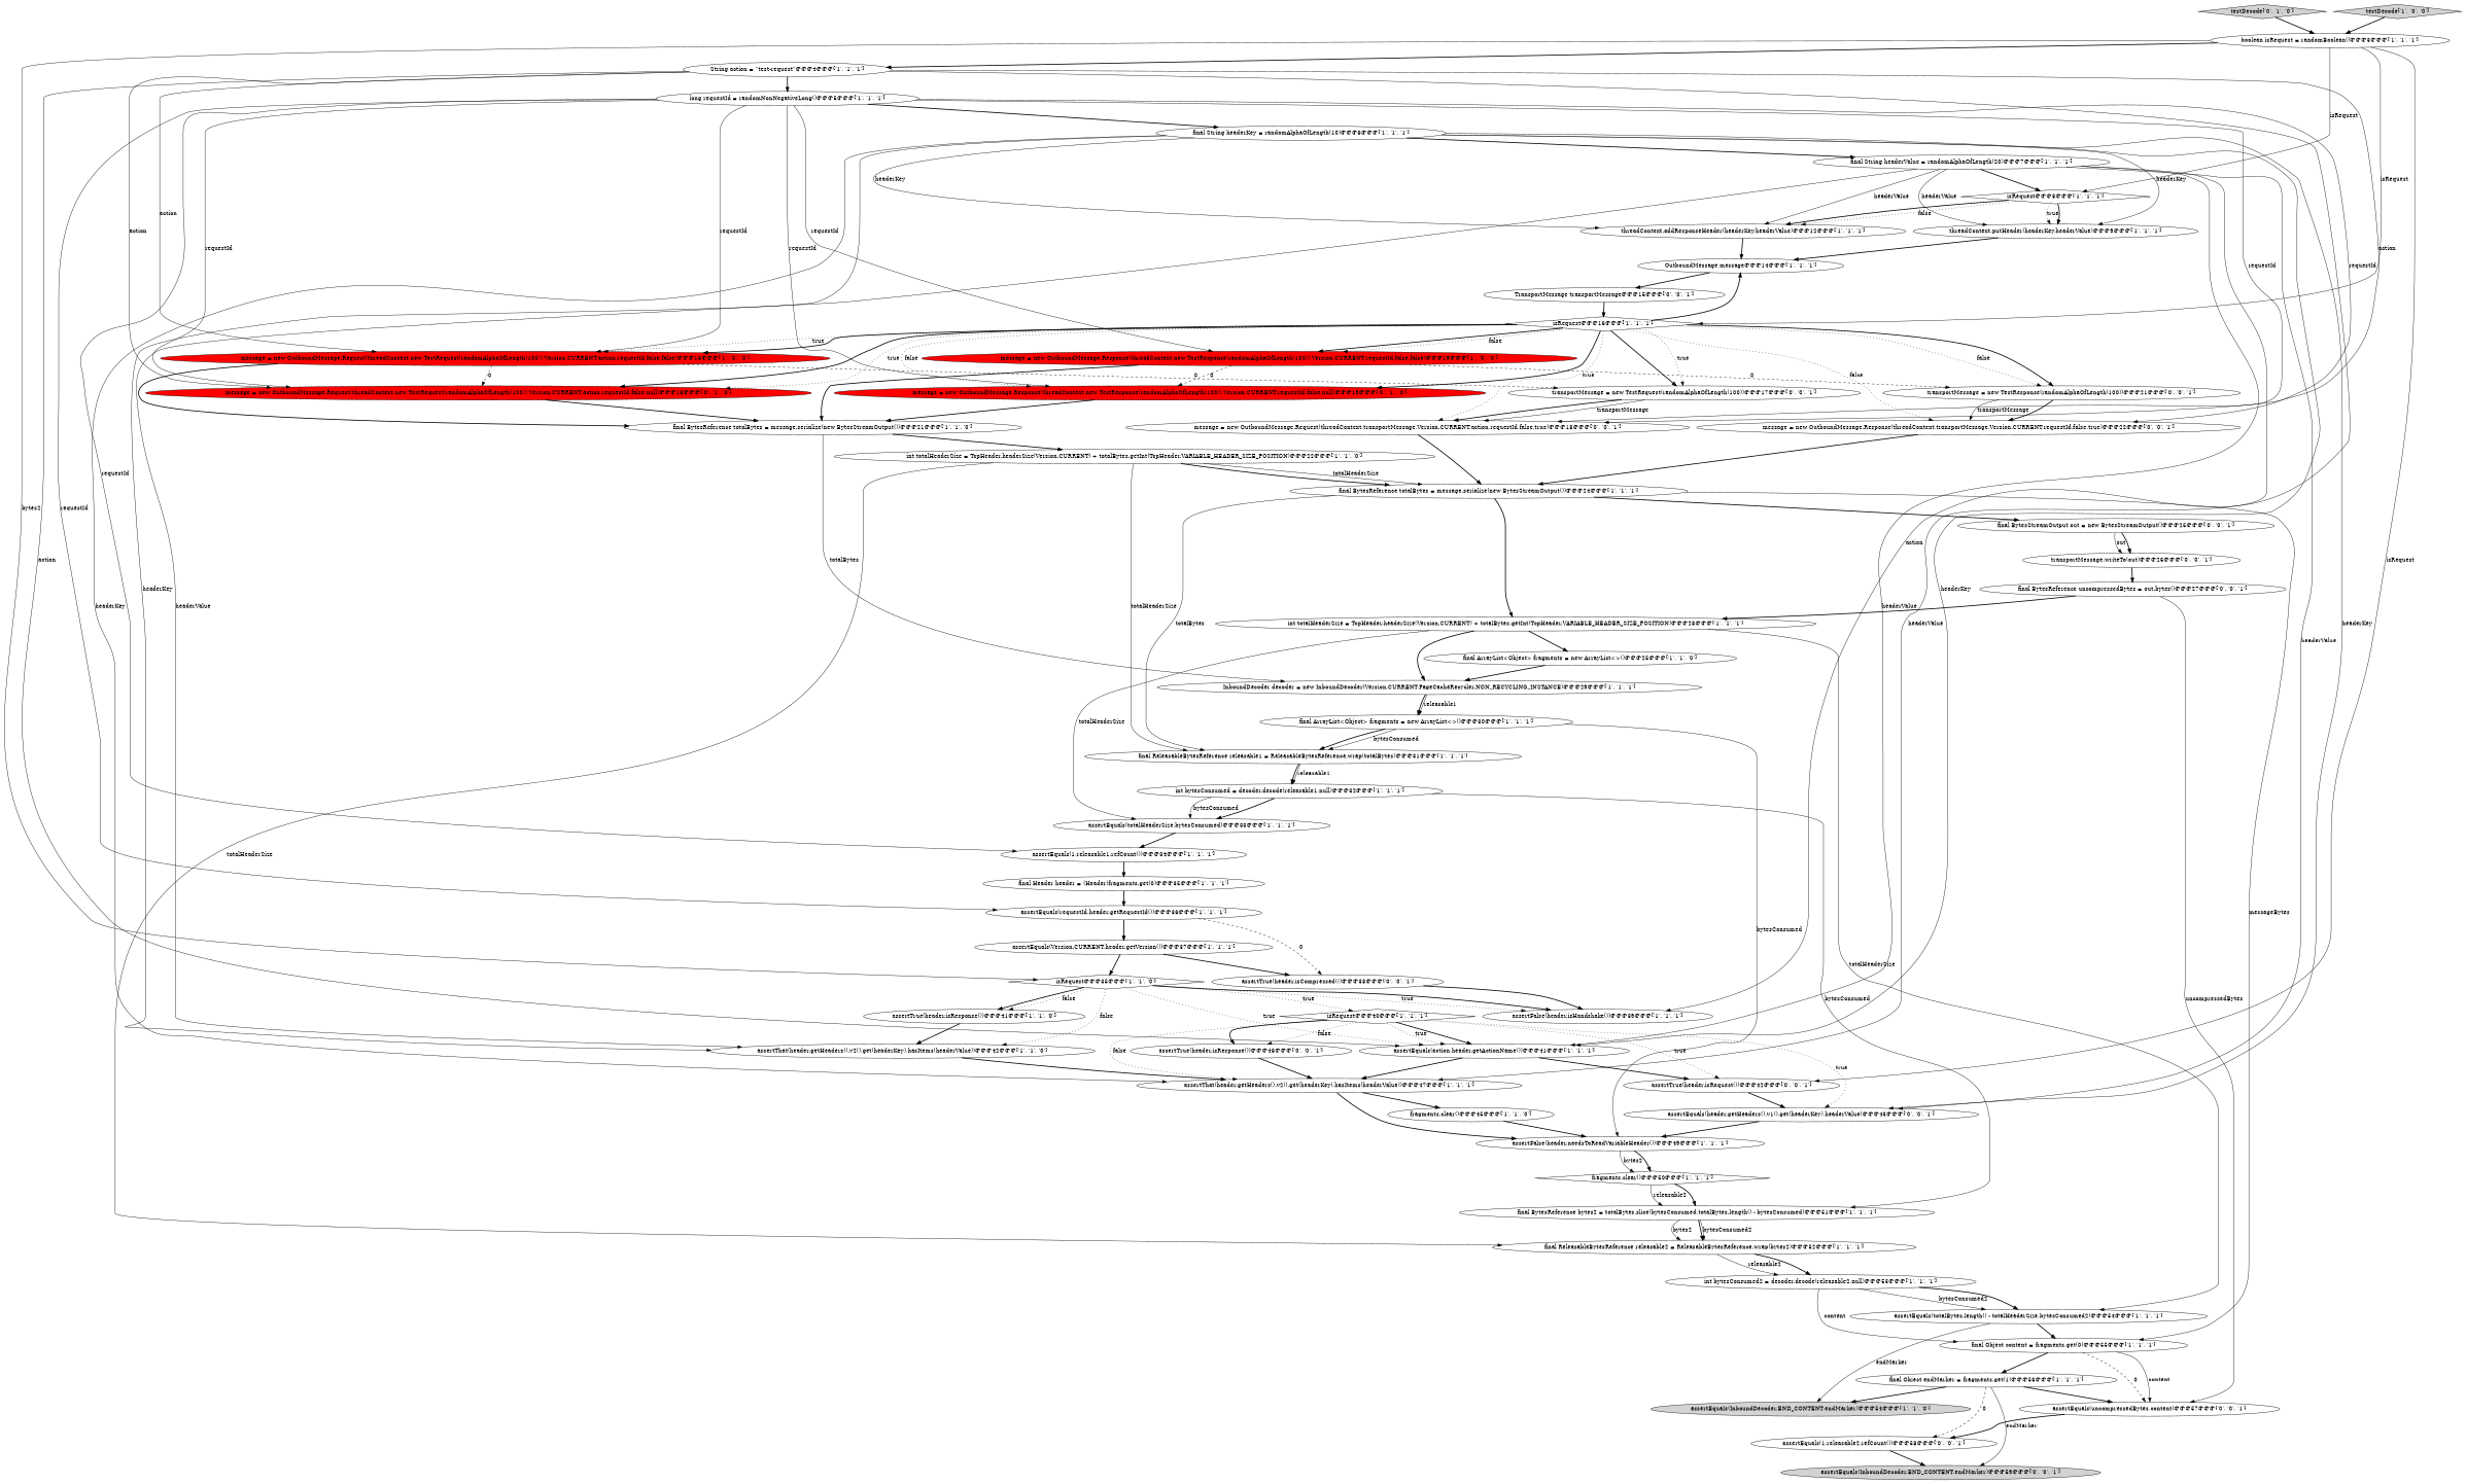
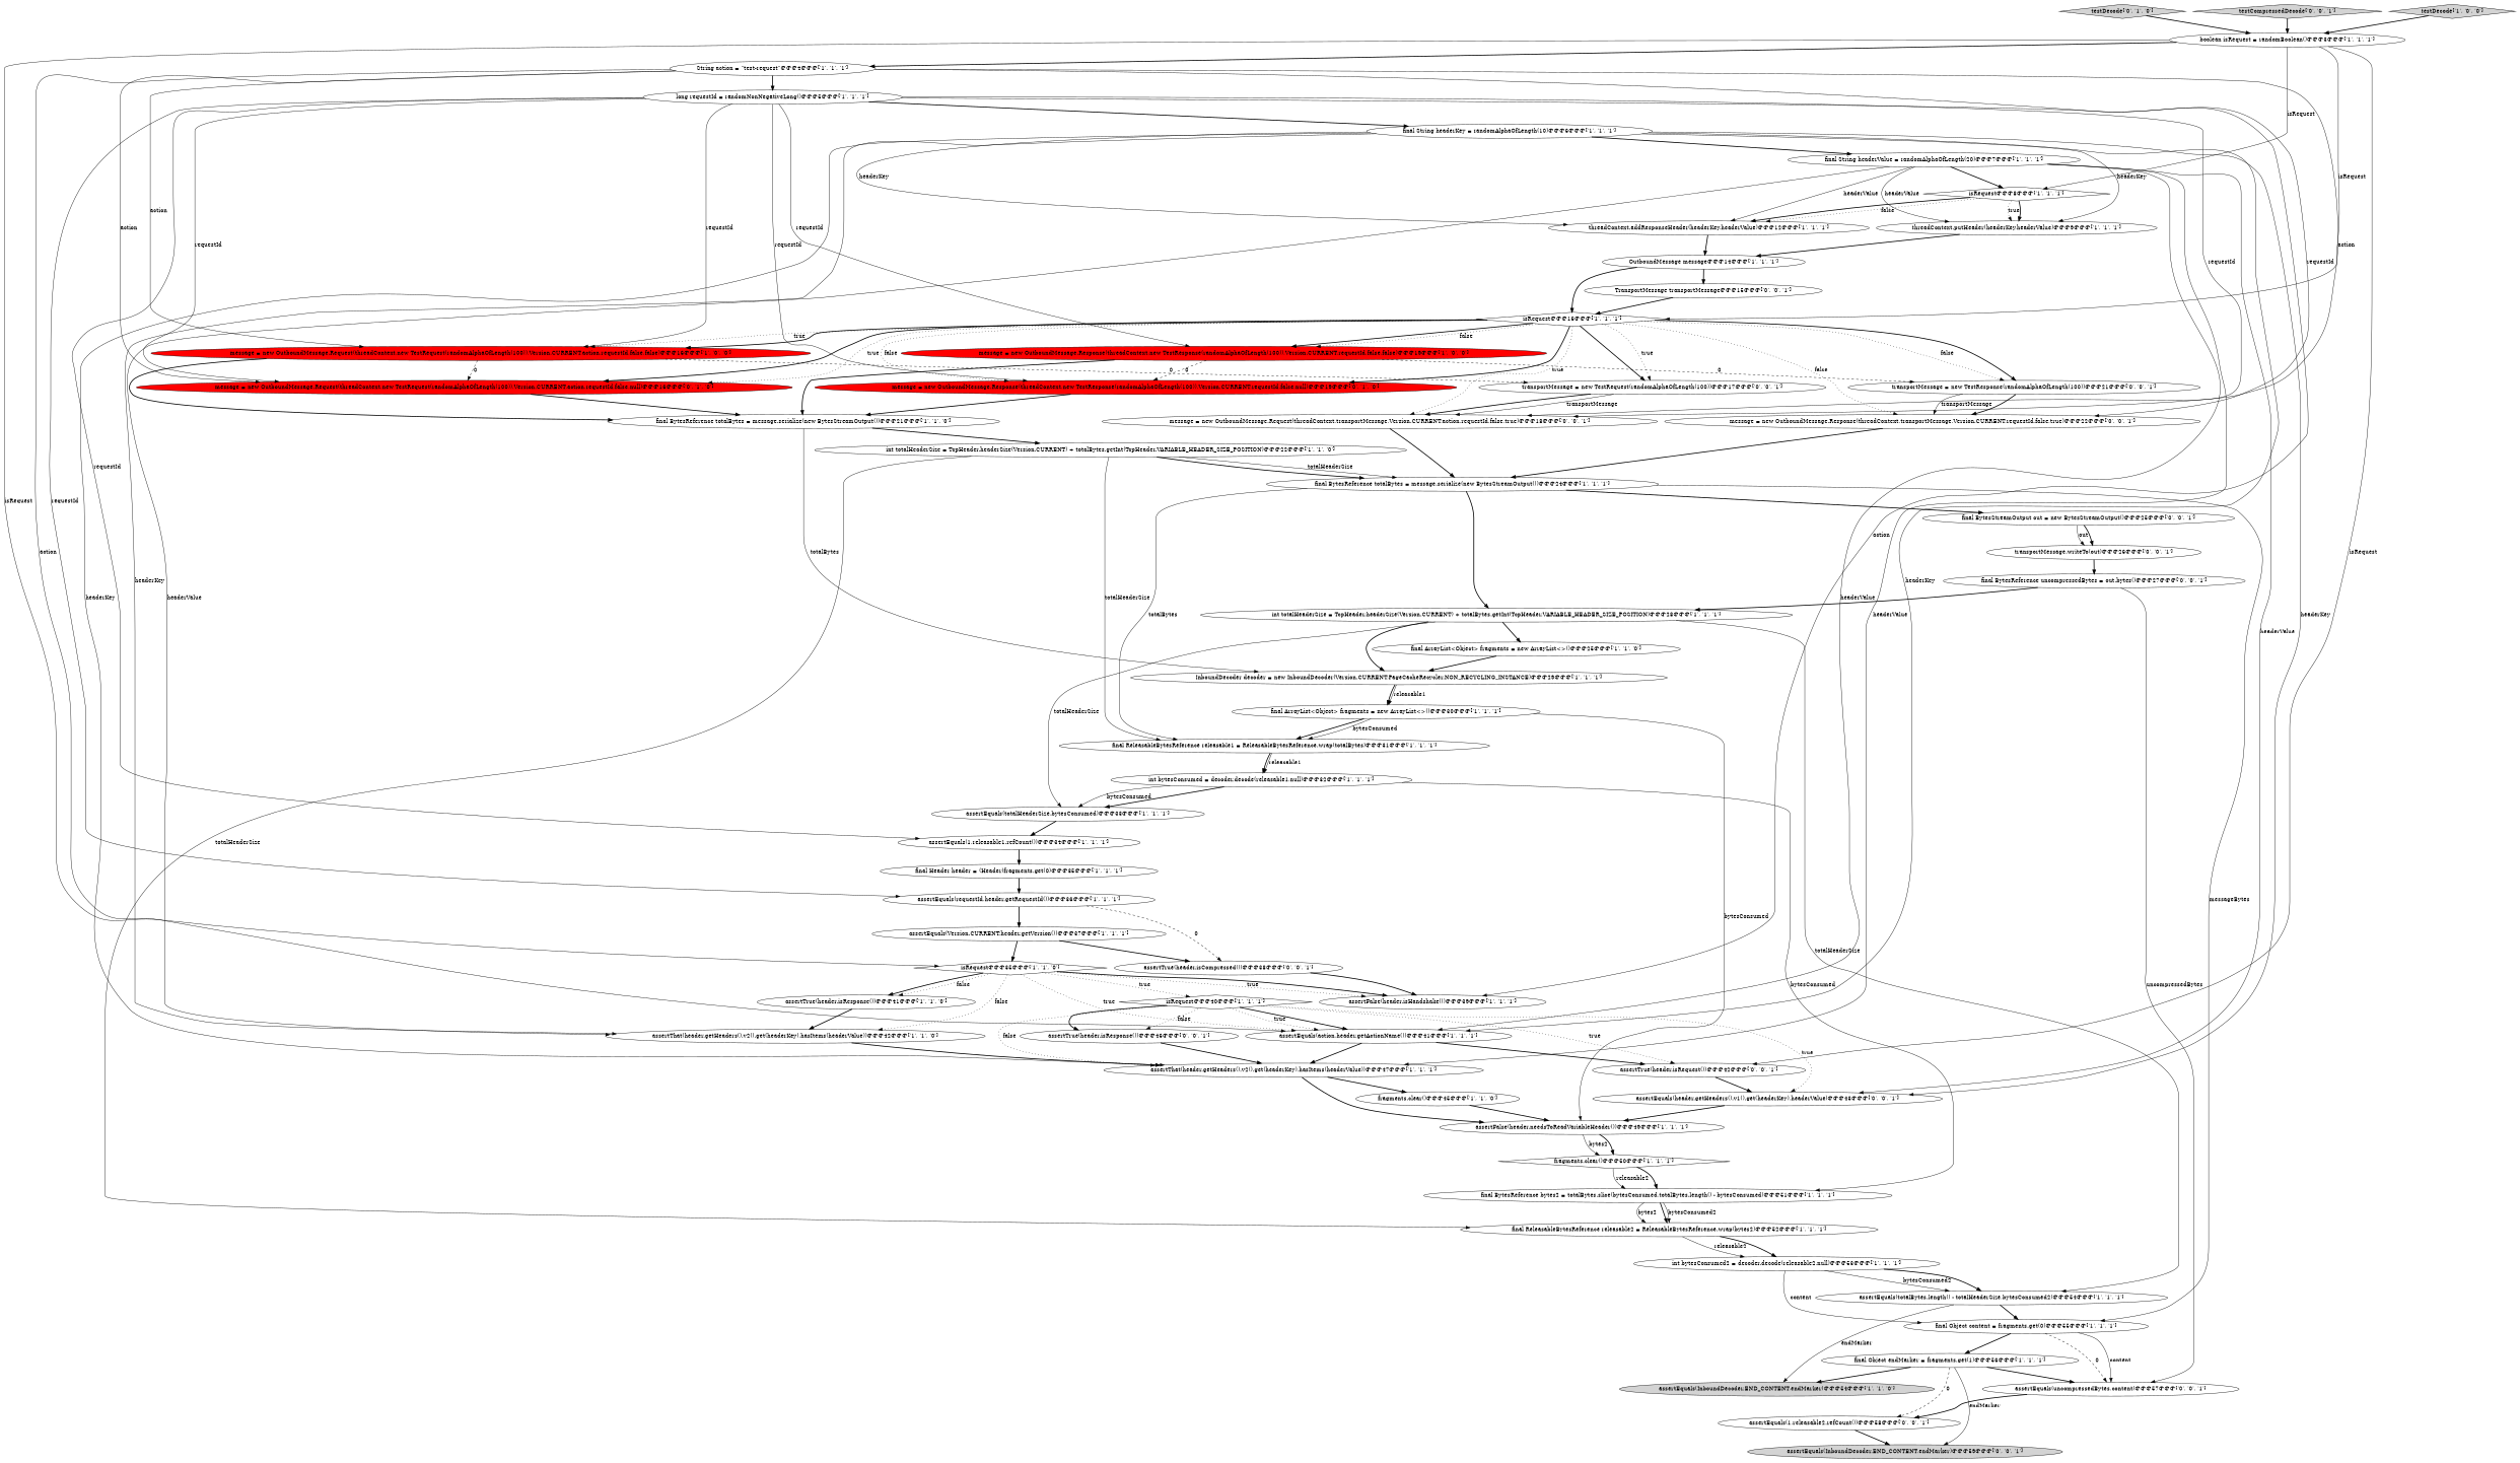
  digraph {
    node [fillcolor=white shape=ellipse style=filled]
    edge [style=bold]
    n1 [label="fragments.clear()@@@50@@@['1', '1', '1']" shape=diamond]
    n2 [label="final BytesReference bytes2 = totalBytes.slice(bytesConsumed,totalBytes.length() - bytesConsumed)@@@51@@@['1', '1', '1']"]
    n3 [label="final ReleasableBytesReference releasable2 = ReleasableBytesReference.wrap(bytes2)@@@52@@@['1', '1', '1']"]
    n4 [label="transportMessage.writeTo(out)@@@26@@@['0', '0', '1']"]
    n5 [label="final BytesReference uncompressedBytes = out.bytes()@@@27@@@['0', '0', '1']"]
    n6 [label="int totalHeaderSize = TcpHeader.headerSize(Version.CURRENT) + totalBytes.getInt(TcpHeader.VARIABLE_HEADER_SIZE_POSITION)@@@28@@@['1', '1', '1']"]
    n7 [label="assertEquals(uncompressedBytes,content)@@@57@@@['0', '0', '1']"]
    n8 [label="assertTrue(header.isCompressed())@@@38@@@['0', '0', '1']"]
    n9 [label="assertFalse(header.isHandshake())@@@39@@@['1', '1', '1']"]
    n10 [label="assertTrue(header.isRequest())@@@42@@@['0', '0', '1']"]
    n11 [label="assertEquals(header.getHeaders().v1().get(headerKey),headerValue)@@@43@@@['0', '0', '1']"]
    n12 [label="assertFalse(header.needsToReadVariableHeader())@@@49@@@['1', '1', '1']"]
    n13 [label="assertEquals(1,releasable1.refCount())@@@34@@@['1', '1', '1']"]
    n14 [label="final Header header = (Header)fragments.get(0)@@@35@@@['1', '1', '1']"]
    n15 [label="assertEquals(requestId,header.getRequestId())@@@36@@@['1', '1', '1']"]
    n16 [label="final String headerValue = randomAlphaOfLength(20)@@@7@@@['1', '1', '1']"]
    n17 [label="threadContext.addResponseHeader(headerKey,headerValue)@@@12@@@['1', '1', '1']"]
    n18 [label="assertThat(header.getHeaders().v2().get(headerKey),hasItems(headerValue))@@@47@@@['1', '1', '1']"]
    n19 [label="threadContext.putHeader(headerKey,headerValue)@@@9@@@['1', '1', '1']"]
    n20 [label="assertEquals(action,header.getActionName())@@@41@@@['1', '1', '1']"]
    n21 [label="isRequest@@@8@@@['1', '1', '1']" shape=diamond]
    n22 [label="assertThat(header.getHeaders().v2().get(headerKey),hasItems(headerValue))@@@42@@@['1', '1', '0']"]
    n23 [label="OutboundMessage message@@@14@@@['1', '1', '1']"]
    n24 [label="fragments.clear()@@@45@@@['1', '1', '0']"]
    n25 [label="message = new OutboundMessage.Request(threadContext,transportMessage,Version.CURRENT,action,requestId,false,true)@@@18@@@['0', '0', '1']"]
    n26 [label="final BytesReference totalBytes = message.serialize(new BytesStreamOutput())@@@24@@@['1', '1', '1']"]
    n27 [label="final ReleasableBytesReference releasable1 = ReleasableBytesReference.wrap(totalBytes)@@@31@@@['1', '1', '1']"]
    n28 [label="final BytesStreamOutput out = new BytesStreamOutput()@@@25@@@['0', '0', '1']"]
    n29 [label="final Object content = fragments.get(0)@@@55@@@['1', '1', '1']"]
    n30 [label="isRequest@@@35@@@['1', '1', '0']" shape=diamond]
    n31 [label="assertTrue(header.isResponse())@@@41@@@['1', '1', '0']"]
    n32 [label="isRequest@@@40@@@['1', '1', '1']" shape=diamond]
    n33 [label="assertTrue(header.isResponse())@@@46@@@['0', '0', '1']"]
    n34 [label="isRequest@@@16@@@['1', '1', '1']" shape=diamond]
    n35 [label="TransportMessage transportMessage@@@15@@@['0', '0', '1']"]
    n36 [label="final ArrayList<Object> fragments = new ArrayList<>()@@@30@@@['1', '1', '1']"]
    n37 [label="int bytesConsumed = decoder.decode(releasable1,null)@@@32@@@['1', '1', '1']"]
    n38 [fillcolor=red label="message = new OutboundMessage.Request(threadContext,new TestRequest(randomAlphaOfLength(100)),Version.CURRENT,action,requestId,false,null)@@@16@@@['0', '1', '0']"]
    n39 [label="final BytesReference totalBytes = message.serialize(new BytesStreamOutput())@@@21@@@['1', '1', '0']"]
    n40 [label="int totalHeaderSize = TcpHeader.headerSize(Version.CURRENT) + totalBytes.getInt(TcpHeader.VARIABLE_HEADER_SIZE_POSITION)@@@22@@@['1', '1', '0']"]
    n41 [label="InboundDecoder decoder = new InboundDecoder(Version.CURRENT,PageCacheRecycler.NON_RECYCLING_INSTANCE)@@@29@@@['1', '1', '1']"]
    n42 [fillcolor=lightgray label="testDecode['0', '1', '0']" shape=diamond]
    n43 [label="boolean isRequest = randomBoolean()@@@3@@@['1', '1', '1']"]
    n44 [label="String action = \"test-request\"@@@4@@@['1', '1', '1']"]
    n45 [fillcolor=red label="message = new OutboundMessage.Response(threadContext,new TestResponse(randomAlphaOfLength(100)),Version.CURRENT,requestId,false,null)@@@19@@@['0', '1', '0']"]
    n46 [fillcolor=red label="message = new OutboundMessage.Response(threadContext,new TestResponse(randomAlphaOfLength(100)),Version.CURRENT,requestId,false,false)@@@19@@@['1', '0', '0']"]
    n47 [label="message = new OutboundMessage.Response(threadContext,transportMessage,Version.CURRENT,requestId,false,true)@@@22@@@['0', '0', '1']"]
    n48 [label="transportMessage = new TestResponse(randomAlphaOfLength(100))@@@21@@@['0', '0', '1']"]
    n49 [label="transportMessage = new TestRequest(randomAlphaOfLength(100))@@@17@@@['0', '0', '1']"]
    n50 [fillcolor=red label="message = new OutboundMessage.Request(threadContext,new TestRequest(randomAlphaOfLength(100)),Version.CURRENT,action,requestId,false,false)@@@16@@@['1', '0', '0']"]
    n51 [label="final String headerKey = randomAlphaOfLength(10)@@@6@@@['1', '1', '1']"]
    n52 [label="int bytesConsumed2 = decoder.decode(releasable2,null)@@@53@@@['1', '1', '1']"]
    n53 [label="assertEquals(totalHeaderSize,bytesConsumed)@@@33@@@['1', '1', '1']"]
    n54 [label="assertEquals(totalBytes.length() - totalHeaderSize,bytesConsumed2)@@@54@@@['1', '1', '1']"]
    n55 [label="final ArrayList<Object> fragments = new ArrayList<>()@@@25@@@['1', '1', '0']"]
    n56 [label="final Object endMarker = fragments.get(1)@@@56@@@['1', '1', '1']"]
    n57 [fillcolor=lightgray label="assertEquals(InboundDecoder.END_CONTENT,endMarker)@@@59@@@['0', '0', '1']"]
    n58 [fillcolor=lightgray label="assertEquals(InboundDecoder.END_CONTENT,endMarker)@@@54@@@['1', '1', '0']"]
    n59 [label="assertEquals(1,releasable2.refCount())@@@58@@@['0', '0', '1']"]
    n60 [label="long requestId = randomNonNegativeLong()@@@5@@@['1', '1', '1']"]
+   n61 [fillcolor=lightgray label="testCompressedDecode['0', '0', '1']" shape=diamond]
    n62 [label="assertEquals(Version.CURRENT,header.getVersion())@@@37@@@['1', '1', '1']"]
    n63 [fillcolor=lightgray label="testDecode['1', '0', '0']" shape=diamond]
    n1 -> n2
    n1 -> n2 [label=releasable2 style=solid]
    n2 -> n3 [label=bytesConsumed2 style=solid]
    n2 -> n3 [label=bytes2 style=solid]
    n2 -> n3
    n3 -> n52
    n3 -> n52 [label=releasable2 style=solid]
    n4 -> n5
    n5 -> n6
    n5 -> n7 [label=uncompressedBytes style=solid]
    n6 -> n41
    n6 -> n53 [label=totalHeaderSize style=solid]
    n6 -> n54 [label=totalHeaderSize style=solid]
    n6 -> n55
    n7 -> n59
    n8 -> n9
    n10 -> n11
    n11 -> n12
    n12 -> n1 [label=bytes2 style=solid]
    n12 -> n1
    n13 -> n14
    n14 -> n15
    n15 -> n8 [label=0 style=dashed]
    n15 -> n62
    n16 -> n11 [label=headerValue style=solid]
    n16 -> n17 [label=headerValue style=solid]
    n16 -> n18 [label=headerValue style=solid]
    n16 -> n19 [label=headerValue style=solid]
    n16 -> n20 [label=headerValue style=solid]
    n16 -> n21
    n16 -> n22 [label=headerValue style=solid]
    n17 -> n23
    n18 -> n12
    n18 -> n24
    n19 -> n23
    n20 -> n10
    n20 -> n18
    n21 -> n17
    n21 -> n17 [label=false style=dotted]
    n21 -> n19 [label=true style=dotted]
    n21 -> n19
    n22 -> n18
-   n34 -> n23
+   n23 -> n34
    n23 -> n35
    n24 -> n12
    n25 -> n26
    n26 -> n6
    n26 -> n27 [label=totalBytes style=solid]
    n26 -> n28
    n26 -> n29 [label=messageBytes style=solid]
    n27 -> n37 [label=releasable1 style=solid]
    n27 -> n37
    n28 -> n4 [label=out style=solid]
    n28 -> n4
    n29 -> n7 [label=content style=solid]
    n29 -> n7 [label=0 style=dashed]
    n29 -> n56
    n30 -> n9 [label=true style=dotted]
    n30 -> n9
    n30 -> n20 [label=true style=dotted]
    n30 -> n22 [label=false style=dotted]
    n30 -> n31
    n30 -> n31 [label=false style=dotted]
    n30 -> n32 [label=true style=dotted]
    n31 -> n22
    n32 -> n10 [label=true style=dotted]
    n32 -> n11 [label=true style=dotted]
    n32 -> n18 [label=false style=dotted]
    n32 -> n20
    n32 -> n20 [label=true style=dotted]
    n32 -> n33
    n32 -> n33 [label=false style=dotted]
    n33 -> n18
    n34 -> n25 [label=true style=dotted]
    n34 -> n38 [label=true style=dotted]
    n34 -> n38
    n34 -> n45
    n34 -> n45 [label=false style=dotted]
    n34 -> n46
    n34 -> n46 [label=false style=dotted]
    n34 -> n47 [label=false style=dotted]
    n34 -> n48 [label=false style=dotted]
    n34 -> n48
    n34 -> n49 [label=true style=dotted]
    n34 -> n49
    n34 -> n50 [label=true style=dotted]
    n34 -> n50
    n35 -> n34
    n36 -> n12 [label=bytesConsumed style=solid]
    n36 -> n27
    n36 -> n27 [label=bytesConsumed style=solid]
    n37 -> n2 [label=bytesConsumed style=solid]
    n37 -> n53
    n37 -> n53 [label=bytesConsumed style=solid]
    n38 -> n39
    n39 -> n40
    n39 -> n41 [label=totalBytes style=solid]
    n40 -> n3 [label=totalHeaderSize style=solid]
    n40 -> n26 [label=totalHeaderSize style=solid]
    n40 -> n26
    n40 -> n27 [label=totalHeaderSize style=solid]
    n41 -> n36
    n41 -> n36 [label=releasable1 style=solid]
    n42 -> n43
    n43 -> n10 [label=isRequest style=solid]
    n43 -> n21 [label=isRequest style=solid]
-   n43 -> n30 [label=bytes2 style=solid]
+   n43 -> n30 [label=isRequest style=solid]
    n43 -> n34 [label=isRequest style=solid]
    n43 -> n44
    n44 -> n9 [label=action style=solid]
    n44 -> n20 [label=action style=solid]
    n44 -> n25 [label=action style=solid]
    n44 -> n38 [label=action style=solid]
    n44 -> n50 [label=action style=solid]
    n44 -> n60
    n45 -> n39
    n46 -> n39
    n46 -> n45 [label=0 style=dashed]
    n46 -> n48 [label=0 style=dashed]
    n47 -> n26
    n48 -> n47
    n48 -> n47 [label=transportMessage style=solid]
    n49 -> n25 [label=transportMessage style=solid]
    n49 -> n25
    n50 -> n38 [label=0 style=dashed]
    n50 -> n39
    n50 -> n49 [label=0 style=dashed]
    n51 -> n11 [label=headerKey style=solid]
    n51 -> n16
    n51 -> n17 [label=headerKey style=solid]
    n51 -> n18 [label=headerKey style=solid]
    n51 -> n19 [label=headerKey style=solid]
    n51 -> n20 [label=headerKey style=solid]
    n51 -> n22 [label=headerKey style=solid]
    n52 -> n29 [label=content style=solid]
    n52 -> n54 [label=bytesConsumed2 style=solid]
    n52 -> n54
    n53 -> n13
    n54 -> n29
    n54 -> n58 [label=endMarker style=solid]
    n55 -> n41
    n56 -> n7
    n56 -> n57 [label=endMarker style=solid]
    n56 -> n58
    n56 -> n59 [label=0 style=dashed]
    n59 -> n57
    n60 -> n13 [label=requestId style=solid]
    n60 -> n15 [label=requestId style=solid]
    n60 -> n25 [label=requestId style=solid]
    n60 -> n38 [label=requestId style=solid]
    n60 -> n45 [label=requestId style=solid]
    n60 -> n46 [label=requestId style=solid]
    n60 -> n47 [label=requestId style=solid]
    n60 -> n50 [label=requestId style=solid]
    n60 -> n51
+   n61 -> n43
    n62 -> n8
    n62 -> n30
    n63 -> n43
  }
